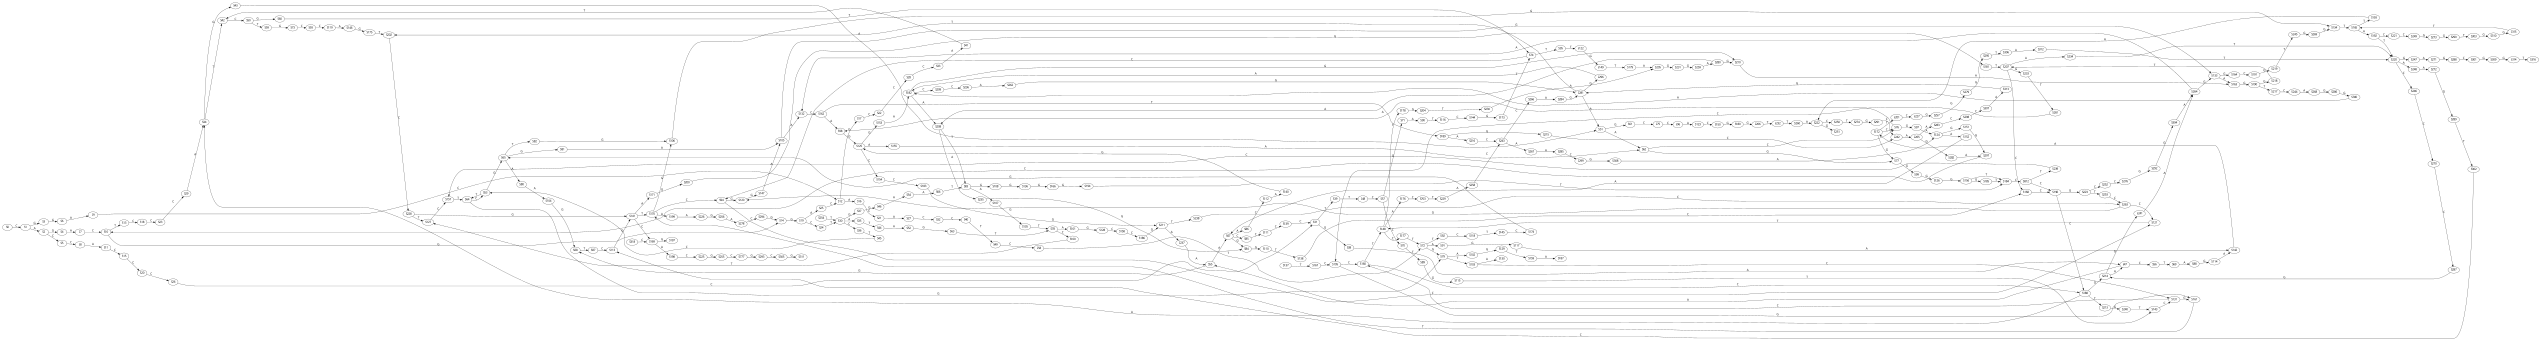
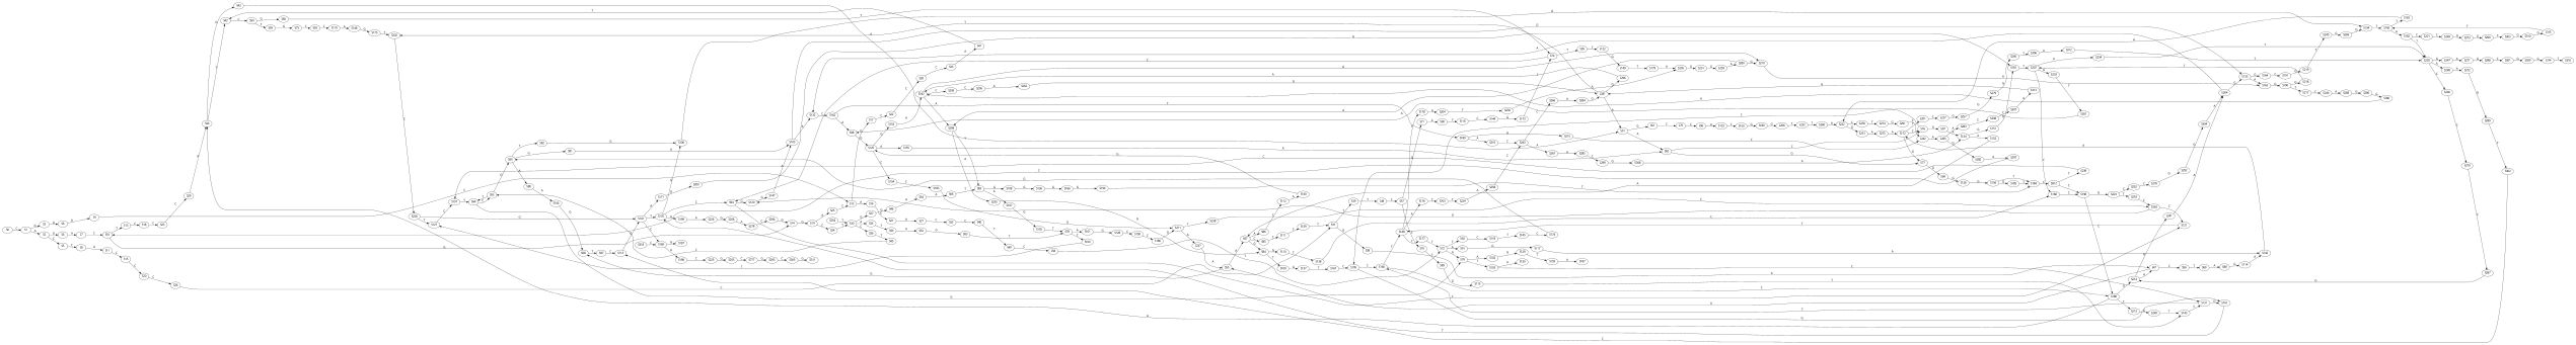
  strict digraph {
    fontname="Open Sans"
    rankdir=LR
    node [fontname="Open Sans"]
    edge [fontname="Open Sans"]
    S0
    S1
    S2
    S3
    S4
    S5
    S6
    S7
    S8
    S9
    S10
    S11
    S12
    S13
    S14
    S15
    S16
    S17
    S18
    S19
    S20
    S21
    S22
    S23
    S24
    S25
    S26
    S27
    S28
    S29
    S30
    S31
    S32
    S33
    S34
    S35
    S36
    S37
    S38
    S39
    S40
    S41
    S42
    S43
    S44
    S45
    S46
    S47
    S48
    S49
    S50
    S51
    S52
    S53
    S54
    S55
    S56
    S57
    S58
    S59
    S60
    S61
    S62
    S63
    S64
    S65
    S66
    S67
    S68
    S69
    S70
    S71
    S72
    S73
    S74
    S75
    S76
    S77
    S78
    S79
    S80
    S81
    S82
    S83
    S84
    S85
    S86
    S87
    S88
    S89
    S90
    S91
    S92
    S93
    S94
    S95
    S96
    S97
    S98
    S99
    S100
    S101
    S102
    S103
    S104
    S105
    S106
    S107
    S108
+   S109
    S110
    S111
    S112
    S113
    S114
    S115
    S116
    S117
    S118
    S119
    S120
    S121
    S122
    S123
    S124
    S125
    S126
    S127
    S128
    S129
    S130
    S131
    S132
    S133
    S134
    S135
    S136
    S137
    S138
    S139
    S140
    S141
    S142
    S143
    S144
    S145
    S146
    S147
    S148
    S149
    S150
    S151
    S152
    S153
    S154
    S155
    S156
    S157
    S158
    S159
    S160
    S161
    S162
    S163
    S164
    S165
    S166
    S167
    S168
    S169
    S170
    S171
    S172
    S173
    S174
    S175
    S176
    S177
    S178
    S179
    S180
    S181
    S182
    S183
    S184
    S185
    S186
    S187
    S188
    S189
    S190
    S191
    S192
    S193
    S194
    S195
    S196
    S197
    S198
    S199
    S200
    S201
    S202
    n204 [label=S703]
    S204
    S205
    S206
    S207
    S208
    S209
    S210
    S211
    n213 [label=S812]
    S213
    S214
    S215
    S216
    S217
    S218
    S219
    S220
    S221
    S222
    S223
    S225
    S226
    S227
    S228
    S229
    S230
    S231
    S232
    S233
    S234
    S235
    S236
    S237
    S238
    S239
    S240
    S241
    S242
    S243
    S244
    S245
    S246
    S247
    S248
    S249
    S250
    S251
    S252
    S253
    S255
    S256
    S257
    S258
    S259
    S260
    S261
    S262
    S263
    S264
    S265
    S266
    S267
    S268
    S269
    S270
    S271
    S272
    S273
    S274
+   S275
    S276
    S254
    n277 [label=S777]
    S278
    S279
    S280
    S281
    S282
    S283
    S284
    S285
    S286
    S287
    S288
    S289
    S290
    S291
    S292
    S293
    S294
    S295
    S296
    S297
    S298
    S299
    S300
    S301
    S302
    S303
    S304
    S305
    S306
    S307
    S308
    S309
    S310
    S311
    S312
    S313
    S314
    S315
    S316
    S318
    S0 -> S1 [label=C]
    S1 -> S2 [label=A]
    S1 -> S3 [label=G]
    S2 -> S4 [label=G]
    S2 -> S5 [label=C]
    S3 -> S6 [label=G]
    S4 -> S7 [label=A]
    S5 -> S8 [label=C]
    S6 -> S9 [label=A]
    S7 -> S10 [label=C]
    S8 -> S11 [label=A]
    S9 -> S12 [label=C]
    S10 -> S13 [label=T]
    S10 -> S14 [label=G]
    S11 -> S15 [label=C]
    S12 -> S16 [label=A]
    S12 -> S17 [label=G]
    S13 -> S18 [label=C]
    S14 -> S19 [label=G]
    S15 -> S20 [label=C]
    S16 -> S21 [label=C]
    S17 -> S22 [label=C]
    S18 -> S23 [label=C]
    S19 -> S24 [label=C]
    S19 -> S25 [label=A]
    S20 -> S26 [label=C]
    S21 -> S27 [label=A]
    S22 -> S28 [label=C]
    S23 -> S29 [label=C]
    S24 -> S30 [label=T]
    S25 -> S12 [label=C]
    S26 -> S31 [label=C]
    S27 -> S32 [label=C]
    S28 -> S33 [label=C]
    S29 -> S34 [label=A]
    S30 -> S35 [label=A]
    S30 -> S36 [label=C]
    S30 -> S37 [label=G]
    S31 -> S38 [label=G]
    S31 -> S39 [label=T]
    S32 -> S40 [label=C]
    S33 -> S41 [label=A]
    S34 -> S42 [label=T]
    S34 -> S43 [label=G]
    S35 -> S44 [label=T]
    S36 -> S45 [label=T]
    S37 -> S46 [label=G]
    S38 -> S47 [label=A]
    S39 -> S48 [label=T]
    S40 -> S49 [label=T]
    S41 -> S42 [label=T]
    S42 -> S50 [label=C]
    S43 -> S51 [label=A]
    S44 -> S52 [label=A]
    S45 -> S53 [label=C]
    S46 -> S54 [label=A]
    S47 -> S55 [label=A]
    S47 -> S56 [label=C]
    S48 -> S57 [label=C]
    S49 -> S58 [label=C]
    S50 -> S59 [label=T]
    S50 -> S60 [label=G]
    S51 -> S61 [label=G]
    S51 -> S62 [label=A]
    S52 -> S63 [label=G]
    S53 -> S64 [label=T]
    S53 -> S65 [label=G]
    S54 -> S66 [label=A]
    S55 -> S67 [label=A]
    S55 -> S68 [label=G]
    S56 -> S69 [label=T]
    S57 -> S70 [label=C]
    S57 -> S71 [label=G]
    S58 -> S72 [label=T]
    S59 -> S73 [label=G]
    S60 -> S74 [label=T]
    S61 -> S75 [label=C]
    S62 -> S76 [label=C]
    S62 -> S77 [label=G]
    S63 -> S78 [label=T]
    S64 -> S53 [label=C]
    S64 -> S79 [label=G]
    S65 -> S80 [label=A]
    S65 -> S81 [label=G]
    S65 -> S82 [label=T]
    S66 -> S83 [label=T]
    S67 -> S84 [label=G]
    S67 -> S85 [label=C]
    S67 -> S86 [label=A]
    S68 -> S87 [label=T]
    S69 -> S88 [label=A]
    S70 -> S89 [label=T]
    S71 -> S90 [label=A]
    S72 -> S79 [label=G]
    S72 -> S91 [label=A]
    S72 -> S92 [label=T]
    S73 -> S93 [label=C]
    S74 -> S94 [label=C]
    S74 -> S95 [label=T]
    S75 -> S96 [label=C]
    S76 -> S97 [label=G]
    S76 -> S98 [label=A]
    S77 -> S99 [label=G]
    S78 -> S100 [label=C]
    S78 -> S101 [label=A]
    S79 -> S102 [label=A]
    S79 -> S103 [label=T]
    S80 -> S104 [label=A]
    S81 -> S105 [label=A]
    S82 -> S106 [label=G]
    S83 -> S107 [label=A]
    S83 -> S108 [label=G]
+   S84 -> S109 [label=T]
    S84 -> S110 [label=G]
    S85 -> S111 [label=C]
    S86 -> S112 [label=C]
    S87 -> S113 [label=C]
    S88 -> S114 [label=G]
    S89 -> S115 [label=G]
    S90 -> S116 [label=T]
    S91 -> S117 [label=G]
    S92 -> S118 [label=C]
    S93 -> S119 [label=C]
    S94 -> S120 [label=G]
    S94 -> S121 [label=C]
    S95 -> S122 [label=T]
    S96 -> S123 [label=A]
    S97 -> S124 [label=A]
    S98 -> S125 [label=G]
    S99 -> S126 [label=G]
    S100 -> S127 [label=T]
    S101 -> S128 [label=G]
    S102 -> S129 [label=G]
    S103 -> S130 [label=A]
    S103 -> S131 [label=C]
    S104 -> S68 [label=G]
    S105 -> S132 [label=A]
    S105 -> S133 [label=G]
    S106 -> S134 [label=G]
    S107 -> S135 [label=G]
    S108 -> S136 [label=G]
+   S109 -> S137 [label=G]
    S110 -> S138 [label=T]
    S111 -> S139 [label=C]
    S112 -> S140 [label=A]
    S113 -> S141 [label=G]
    S114 -> S142 [label=A]
    S115 -> S143 [label=T]
    S116 -> S144 [label=C]
    S117 -> S142 [label=A]
    S118 -> S145 [label=T]
    S119 -> S146 [label=A]
    S120 -> S147 [label=G]
    S121 -> S148 [label=T]
    S122 -> S149 [label=G]
    S123 -> S150 [label=C]
    S124 -> S151 [label=G]
    S124 -> S152 [label=A]
    S125 -> S153 [label=G]
    S125 -> S154 [label=C]
    S125 -> S155 [label=A]
    S126 -> S156 [label=G]
    S127 -> S157 [label=C]
    S128 -> S158 [label=C]
    S129 -> S159 [label=T]
    S131 -> S160 [label=C]
    S131 -> S161 [label=G]
    S132 -> S162 [label=C]
    S133 -> S163 [label=A]
    S133 -> S164 [label=G]
    S134 -> S165 [label=T]
    S135 -> S78 [label=T]
    S136 -> S166 [label=G]
    S137 -> S167 [label=T]
    S138 -> S168 [label=C]
    S139 -> S31 [label=C]
    S140 -> S125 [label=G]
    S141 -> S169 [label=C]
    S141 -> S170 [label=T]
    S141 -> S171 [label=A]
    S142 -> S172 [label=A]
    S143 -> S131 [label=C]
    S144 -> S173 [label=G]
    S145 -> S174 [label=C]
    S146 -> S175 [label=G]
    S147 -> S105 [label=A]
    S148 -> S176 [label=A]
    S148 -> S177 [label=C]
    S148 -> S178 [label=T]
    S149 -> S179 [label=T]
    S150 -> S180 [label=G]
-   S151 -> S297 [label=G]
+   S151 -> S181 [label=G]
    S152 -> S67 [label=A]
    S153 -> S182 [label=A]
    S154 -> S183 [label=C]
    S155 -> S62 [label=A]
    S156 -> S184 [label=T]
    S156 -> S185 [label=G]
    S157 -> S64 [label=T]
    S158 -> S186 [label=C]
    S159 -> S187 [label=A]
    S160 -> S148 [label=T]
    S160 -> S188 [label=C]
    S161 -> S170 [label=T]
    S162 -> S98 [label=A]
    S162 -> S189 [label=T]
    S163 -> S190 [label=G]
    S164 -> S191 [label=C]
    S165 -> S192 [label=A]
    S165 -> S193 [label=T]
    S166 -> S194 [label=G]
    S167 -> S195 [label=C]
    S168 -> S196 [label=C]
    S169 -> S197 [label=G]
    S169 -> S198 [label=A]
    S170 -> S94 [label=C]
    S170 -> S106 [label=G]
    S170 -> S199 [label=A]
    S171 -> S200 [label=G]
    S172 -> S76 [label=C]
    S172 -> S77 [label=G]
    S172 -> S201 [label=T]
    S173 -> S74 [label=T]
    S174 -> S65 [label=G]
    S175 -> S202 [label=T]
    S176 -> n204 [label=C]
    S177 -> S72 [label=T]
    S178 -> S204 [label=G]
    S179 -> S205 [label=A]
    S180 -> S206 [label=G]
    S181 -> S207 [label=T]
    S182 -> S208 [label=A]
    S182 -> S209 [label=C]
    S182 -> S210 [label=G]
    S183 -> S211 [label=G]
    S184 -> n213 [label=C]
    S185 -> S184 [label=T]
    S186 -> S211 [label=G]
    S188 -> S34 [label=A]
    S188 -> S213 [label=T]
    S188 -> S214 [label=G]
    S189 -> S215 [label=G]
    S189 -> S216 [label=A]
    S190 -> S217 [label=T]
    S190 -> S218 [label=G]
    S191 -> S219 [label=G]
    S192 -> S220 [label=T]
    S192 -> S221 [label=C]
    S193 -> S222 [label=A]
    S194 -> S184 [label=T]
    S195 -> S160 [label=C]
    S195 -> S161 [label=G]
    S196 -> S188 [label=C]
    S196 -> S223 [label=G]
    S198 -> S225 [label=C]
    S199 -> S226 [label=A]
    S200 -> S181 [label=G]
    S201 -> S227 [label=C]
    S202 -> S228 [label=C]
    n204 -> S229 [label=T]
    S204 -> S230 [label=T]
    S205 -> S231 [label=G]
    S206 -> S232 [label=T]
    S207 -> S168 [label=C]
    S207 -> S233 [label=G]
    S207 -> S234 [label=A]
    S208 -> S83 [label=T]
    S208 -> S235 [label=A]
    S209 -> S236 [label=C]
    S210 -> S163 [label=A]
    S211 -> S237 [label=A]
    S211 -> S238 [label=T]
    n213 -> S196 [label=C]
    n213 -> S239 [label=T]
    S213 -> S240 [label=G]
    S214 -> S47 [label=A]
    S214 -> S241 [label=G]
    S215 -> S242 [label=C]
    S216 -> S243 [label=C]
    S217 -> S244 [label=C]
    S218 -> S207 [label=T]
    S219 -> S245 [label=T]
    S220 -> S246 [label=C]
    S220 -> S247 [label=G]
    S220 -> S248 [label=A]
    S221 -> S249 [label=C]
    S222 -> S250 [label=C]
    S222 -> S251 [label=G]
    S223 -> S252 [label=C]
    S223 -> S253 [label=T]
    S225 -> S255 [label=G]
    S226 -> S256 [label=G]
    S227 -> S257 [label=G]
    S228 -> S127 [label=T]
    S228 -> S141 [label=G]
    S229 -> S258 [label=A]
    S230 -> S205 [label=A]
    S231 -> S259 [label=G]
    S232 -> S260 [label=T]
    S233 -> S261 [label=T]
    S234 -> S220 [label=T]
    S235 -> S84 [label=G]
    S236 -> S262 [label=A]
    S237 -> S55 [label=A]
    S238 -> S263 [label=C]
    S239 -> S157 [label=C]
    S240 -> S143 [label=T]
    S241 -> S264 [label=A]
    S242 -> S265 [label=A]
    S243 -> S266 [label=C]
    S243 -> S267 [label=A]
    S244 -> S268 [label=A]
    S245 -> S269 [label=G]
    S246 -> S270 [label=C]
    S247 -> S271 [label=A]
    S248 -> S272 [label=A]
    S249 -> S273 [label=G]
    S250 -> S274 [label=T]
+   S251 -> S275 [label=A]
    S252 -> S276 [label=C]
    S253 -> S263 [label=C]
    S255 -> n277 [label=C]
    S256 -> S278 [label=A]
    S257 -> S279 [label=G]
    S258 -> S243 [label=C]
    S259 -> S280 [label=A]
    S260 -> S222 [label=A]
    S261 -> S195 [label=C]
    S262 -> S281 [label=G]
    S263 -> S120 [label=G]
    S263 -> S121 [label=C]
    S264 -> S132 [label=A]
    S264 -> S133 [label=G]
    S265 -> S282 [label=G]
    S265 -> S283 [label=A]
    S266 -> S284 [label=A]
    S267 -> S285 [label=A]
    S268 -> S286 [label=G]
    S269 -> S134 [label=G]
    S270 -> S287 [label=C]
    S271 -> S288 [label=G]
    S272 -> S289 [label=G]
    S273 -> S290 [label=G]
    S274 -> S291 [label=G]
+   S275 -> S172 [label=A]
    S276 -> S292 [label=G]
    S254 -> S30 [label=T]
    n277 -> S293 [label=G]
    S278 -> S294 [label=C]
    S279 -> S295 [label=G]
    S280 -> S208 [label=A]
    S280 -> S210 [label=G]
    S281 -> S51 [label=A]
    S281 -> S202 [label=T]
    S281 -> S296 [label=G]
    S282 -> S297 [label=A]
    S283 -> S298 [label=C]
    S284 -> S281 [label=G]
    S285 -> S299 [label=C]
    S286 -> S300 [label=G]
    S287 -> S214 [label=G]
    S288 -> S301 [label=C]
    S289 -> S302 [label=T]
    S290 -> S303 [label=T]
    S291 -> S242 [label=C]
    S292 -> S304 [label=G]
    S293 -> S305 [label=C]
    S294 -> S14 [label=G]
    S295 -> S306 [label=T]
    S296 -> S182 [label=A]
    S297 -> S10 [label=C]
    S298 -> S307 [label=C]
    S299 -> S308 [label=G]
    S300 -> S182 [label=A]
    S301 -> S309 [label=G]
    S302 -> S113 [label=C]
    S303 -> S310 [label=G]
    S304 -> S264 [label=A]
    S305 -> S311 [label=G]
    S306 -> S312 [label=A]
    S307 -> S313 [label=A]
    S308 -> S124 [label=A]
    S309 -> S314 [label=G]
    S310 -> S315 [label=G]
    S312 -> S220 [label=T]
    S313 -> S281 [label=G]
    S314 -> S316 [label=T]
    S315 -> S165 [label=T]
    S318 -> S169 [label=C]
  }
